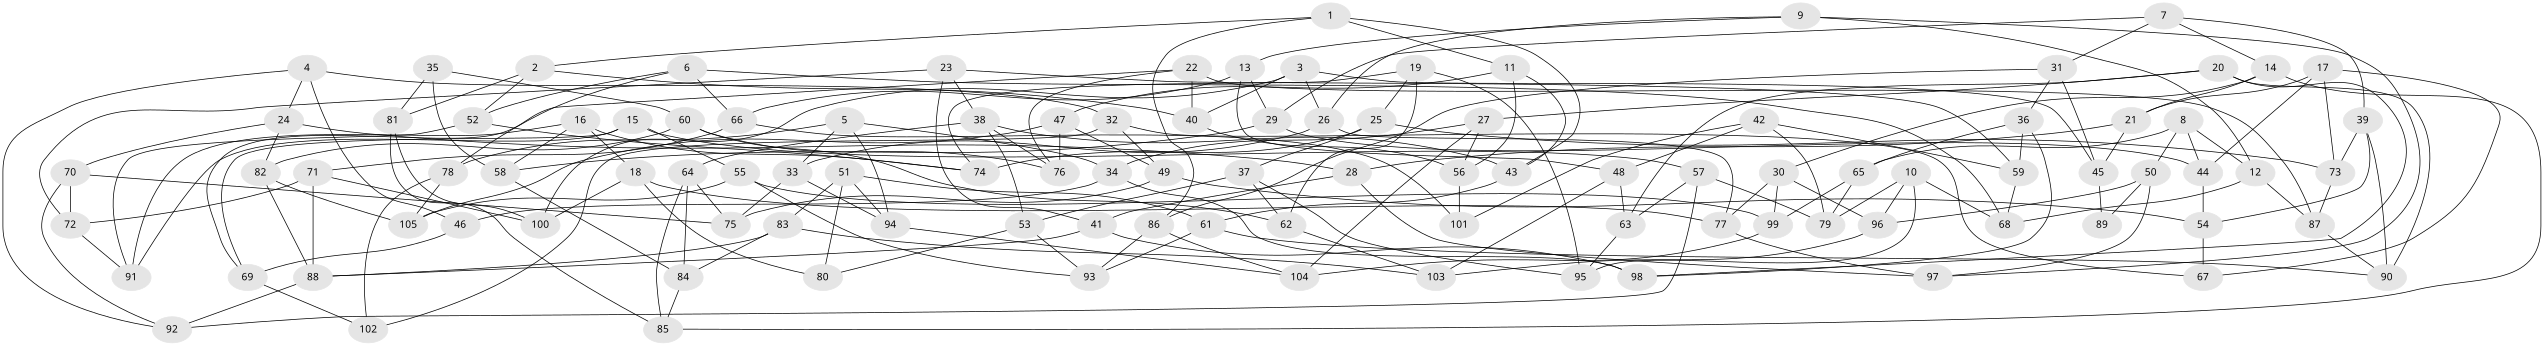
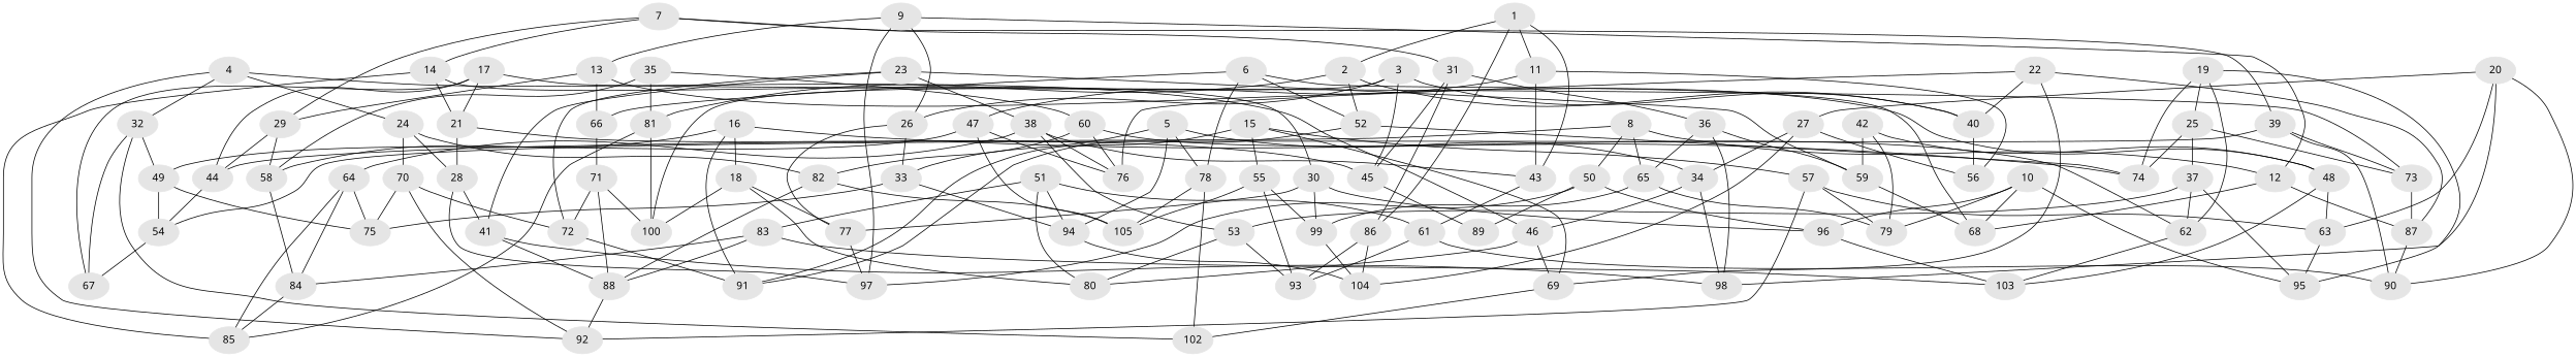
  graph {
    fontname="Noto Sans"
    node [color=gray90 fontname="Noto Sans" style=filled]
    edge [fontname="Noto Sans"]
    1
    2
    11
    43
    86
    40
    52
    81
    47
    56
    61
    104
    93
    91
    74
    100
    85
    3
    26
    45
    33
    77
    89
    4
    24
    32
    46
    92
    28
    70
    82
    67
    49
    102
    69
    80
    5
    34
    78
    94
    75
    98
    105
    6
    66
    68
-   101
    71
    7
    14
    29
    31
    39
    21
    30
    44
    58
    36
    73
    90
    54
    8
    12
    50
    65
    87
    97
    96
    79
    99
    9
    13
    48
    10
    95
    103
    76
    63
    15
    55
    57
    16
    18
    84
    17
    19
    25
    62
    37
    20
    27
    41
    22
    23
    38
    59
    72
    53
    64
    88
    35
    60
    42
    51
    83
    1 -- 2
    1 -- 11
    1 -- 43
    1 -- 86
    2 -- 40
    2 -- 52
    2 -- 81
    11 -- 43
    11 -- 47
    11 -- 56
    43 -- 61
    86 -- 104
    86 -- 93
    40 -- 56
    52 -- 91
    52 -- 74
    81 -- 100
    81 -- 85
    47 -- 49
    47 -- 105
    47 -- 76
-   56 -- 101
    61 -- 93
    61 -- 90
    3 -- 40
    3 -- 100
    3 -- 26
    3 -- 45
    26 -- 33
    26 -- 77
    45 -- 89
    33 -- 94
    33 -- 75
    77 -- 97
    4 -- 24
    4 -- 32
    4 -- 46
    4 -- 92
    24 -- 28
    24 -- 70
    24 -- 82
    32 -- 67
    32 -- 49
    32 -- 102
    46 -- 69
+   46 -- 80
    28 -- 97
    28 -- 41
    70 -- 92
    70 -- 75
    70 -- 72
    82 -- 105
    82 -- 88
    49 -- 75
    49 -- 54
    69 -- 102
    5 -- 33
    5 -- 34
    5 -- 78
    5 -- 94
    34 -- 46
    34 -- 98
    78 -- 102
    78 -- 105
    94 -- 104
    6 -- 52
    6 -- 78
    6 -- 66
    6 -- 68
-   66 -- 101
    66 -- 71
    71 -- 100
    71 -- 72
    71 -- 88
    7 -- 14
    7 -- 29
    7 -- 31
    7 -- 39
    14 -- 85
    14 -- 21
    14 -- 30
    29 -- 44
    29 -- 58
    31 -- 86
    31 -- 45
    31 -- 36
    39 -- 73
    39 -- 90
    39 -- 54
    21 -- 45
    21 -- 28
    30 -- 77
    30 -- 96
    30 -- 99
    44 -- 54
    58 -- 84
    36 -- 98
    36 -- 65
    36 -- 59
    73 -- 87
    54 -- 67
    8 -- 44
    8 -- 12
    8 -- 50
    8 -- 65
    12 -- 68
    12 -- 87
    50 -- 89
    50 -- 97
    50 -- 96
    65 -- 79
    65 -- 99
    87 -- 90
    96 -- 103
    99 -- 104
    9 -- 26
    9 -- 12
    9 -- 97
    9 -- 13
    13 -- 66
    13 -- 29
    13 -- 48
    48 -- 103
    48 -- 63
    10 -- 68
    10 -- 96
    10 -- 79
    10 -- 95
    63 -- 95
    15 -- 91
    15 -- 69
    15 -- 55
    15 -- 57
    55 -- 93
    55 -- 105
    55 -- 99
    57 -- 92
    57 -- 79
    57 -- 63
    16 -- 91
    16 -- 74
    16 -- 58
    16 -- 18
    18 -- 100
    18 -- 77
    18 -- 80
    84 -- 85
    17 -- 67
    17 -- 21
    17 -- 44
    17 -- 73
    19 -- 74
    19 -- 95
    19 -- 25
    19 -- 62
    25 -- 74
    25 -- 73
    25 -- 37
    62 -- 103
    37 -- 95
    37 -- 62
    37 -- 53
    20 -- 98
    20 -- 90
    20 -- 63
    20 -- 27
    27 -- 56
    27 -- 104
    27 -- 34
    41 -- 98
    41 -- 88
    22 -- 40
    22 -- 69
    22 -- 87
    22 -- 76
    23 -- 41
    23 -- 38
    23 -- 59
    23 -- 72
    38 -- 43
    38 -- 76
    38 -- 53
    38 -- 64
    59 -- 68
    72 -- 91
    53 -- 93
    53 -- 80
    64 -- 85
    64 -- 75
    64 -- 84
    88 -- 92
    35 -- 81
    35 -- 58
    35 -- 60
    60 -- 82
    60 -- 76
    60 -- 62
-   42 -- 101
    42 -- 79
    42 -- 48
    42 -- 59
    51 -- 61
    51 -- 80
    51 -- 94
    51 -- 83
    83 -- 103
    83 -- 84
    83 -- 88
  }
